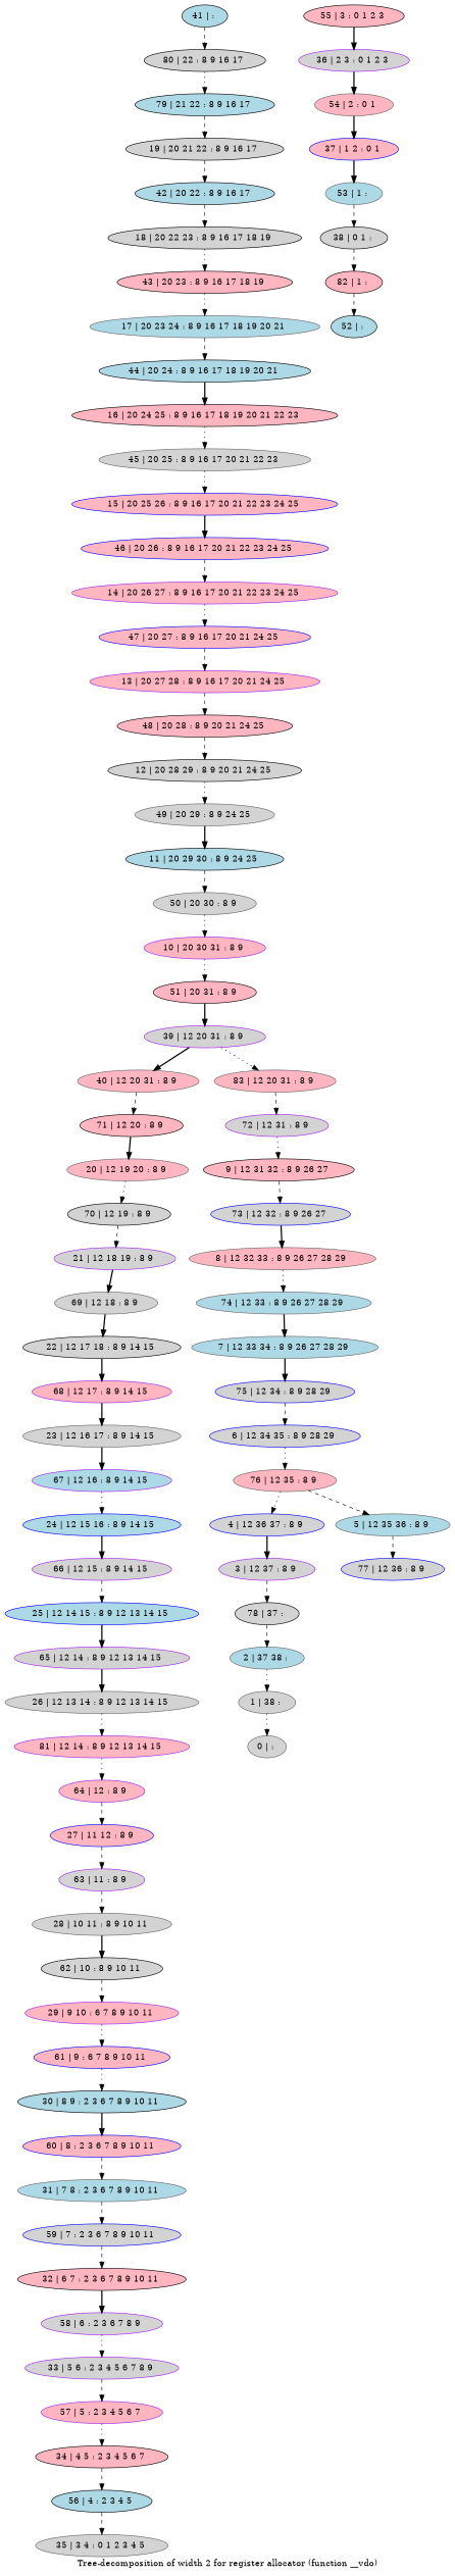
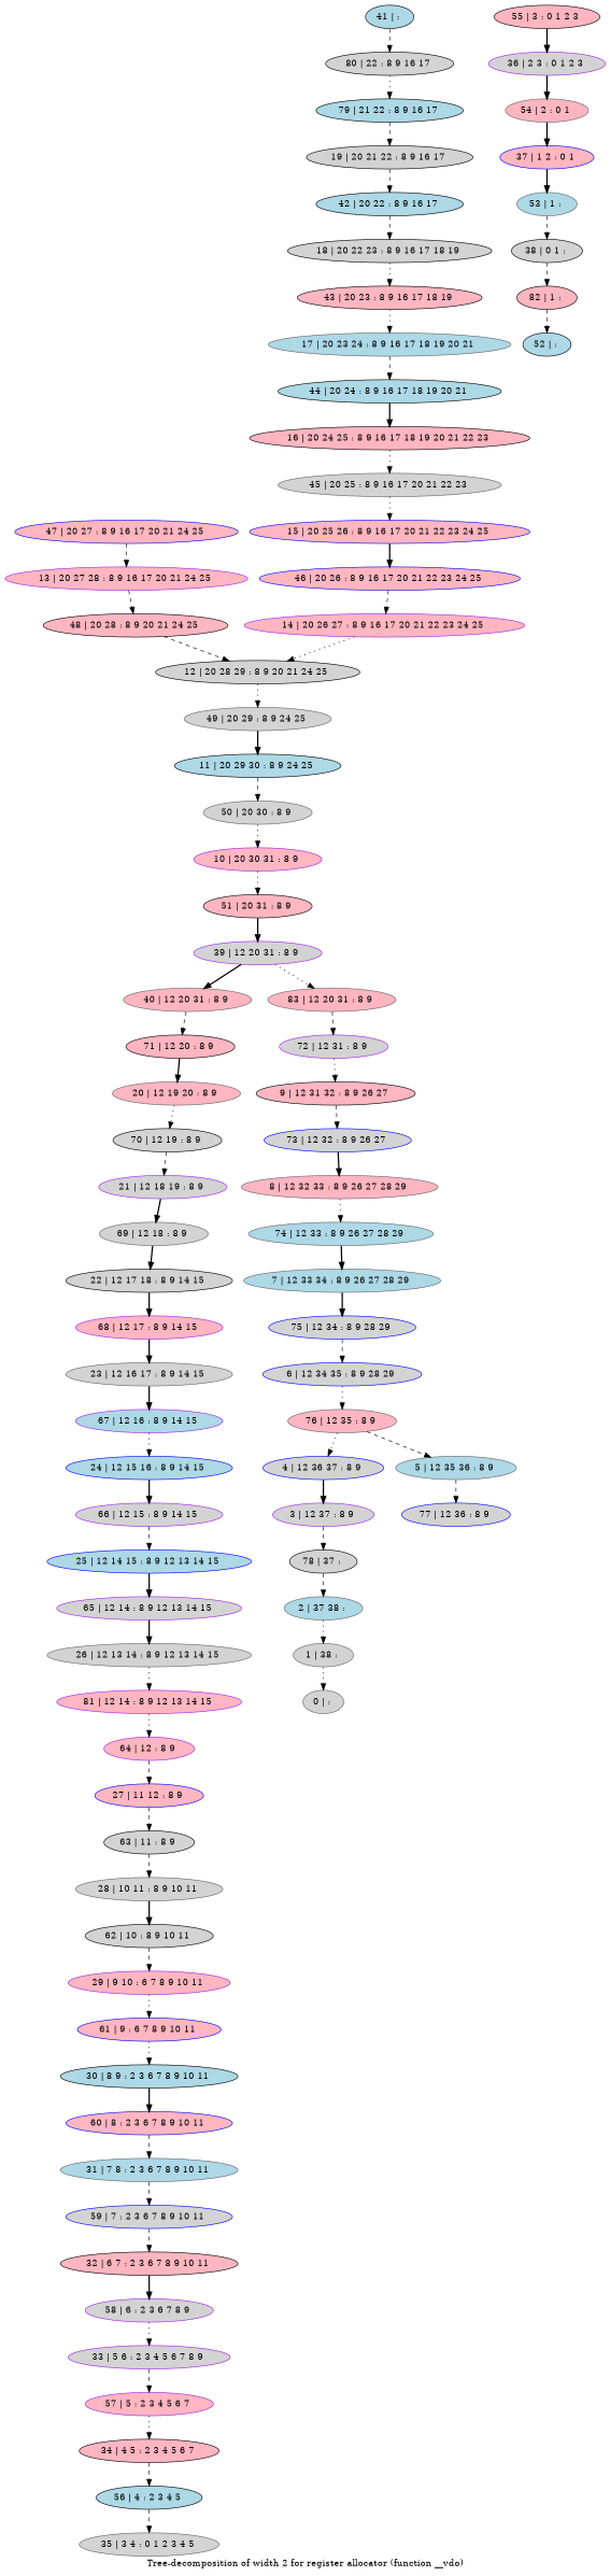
  digraph {
    label="Tree-decomposition of width 2 for register allocator (function __vdo)"
    node [color=black fillcolor=lightgrey style=filled]
    edge [style=dashed]
    n1 [color=gray40 label="0 | : "]
    n2 [color=gray40 label="1 | 38 : "]
    n3 [color=gray40 fillcolor=lightblue label="2 | 37 38 : "]
    n4 [color=purple label="3 | 12 37 : 8 9 "]
    n5 [label="78 | 37 : "]
    n6 [color=blue label="4 | 12 36 37 : 8 9 "]
    n7 [color=gray40 fillcolor=lightblue label="5 | 12 35 36 : 8 9 "]
    n8 [color=blue label="77 | 12 36 : 8 9 "]
    n9 [color=blue label="6 | 12 34 35 : 8 9 28 29 "]
    n10 [color=gray40 fillcolor=lightpink label="76 | 12 35 : 8 9 "]
    n11 [color=gray40 fillcolor=lightblue label="7 | 12 33 34 : 8 9 26 27 28 29 "]
    n12 [color=blue label="75 | 12 34 : 8 9 28 29 "]
    n13 [color=gray40 fillcolor=lightpink label="8 | 12 32 33 : 8 9 26 27 28 29 "]
    n14 [color=gray40 fillcolor=lightblue label="74 | 12 33 : 8 9 26 27 28 29 "]
    n15 [fillcolor=lightpink label="9 | 12 31 32 : 8 9 26 27 "]
    n16 [color=blue label="73 | 12 32 : 8 9 26 27 "]
    n17 [color=purple fillcolor=lightpink label="10 | 20 30 31 : 8 9 "]
    n18 [fillcolor=lightpink label="51 | 20 31 : 8 9 "]
    n19 [color=purple label="39 | 12 20 31 : 8 9 "]
    n20 [fillcolor=lightblue label="11 | 20 29 30 : 8 9 24 25 "]
    n21 [color=gray40 label="50 | 20 30 : 8 9 "]
    n22 [label="12 | 20 28 29 : 8 9 20 21 24 25 "]
    n23 [color=gray40 label="49 | 20 29 : 8 9 24 25 "]
    n24 [color=purple fillcolor=lightpink label="13 | 20 27 28 : 8 9 16 17 20 21 24 25 "]
    n25 [fillcolor=lightpink label="48 | 20 28 : 8 9 20 21 24 25 "]
    n26 [color=purple fillcolor=lightpink label="14 | 20 26 27 : 8 9 16 17 20 21 22 23 24 25 "]
    n27 [color=blue fillcolor=lightpink label="47 | 20 27 : 8 9 16 17 20 21 24 25 "]
    n28 [color=blue fillcolor=lightpink label="15 | 20 25 26 : 8 9 16 17 20 21 22 23 24 25 "]
    n29 [color=blue fillcolor=lightpink label="46 | 20 26 : 8 9 16 17 20 21 22 23 24 25 "]
    n30 [fillcolor=lightpink label="16 | 20 24 25 : 8 9 16 17 18 19 20 21 22 23 "]
    n31 [color=gray40 label="45 | 20 25 : 8 9 16 17 20 21 22 23 "]
    n32 [color=gray40 fillcolor=lightblue label="17 | 20 23 24 : 8 9 16 17 18 19 20 21 "]
    n33 [fillcolor=lightblue label="44 | 20 24 : 8 9 16 17 18 19 20 21 "]
    n34 [label="18 | 20 22 23 : 8 9 16 17 18 19 "]
    n35 [fillcolor=lightpink label="43 | 20 23 : 8 9 16 17 18 19 "]
    n36 [label="19 | 20 21 22 : 8 9 16 17 "]
    n37 [fillcolor=lightblue label="42 | 20 22 : 8 9 16 17 "]
    n38 [color=gray40 fillcolor=lightpink label="20 | 12 19 20 : 8 9 "]
    n39 [label="70 | 12 19 : 8 9 "]
    n40 [color=purple label="21 | 12 18 19 : 8 9 "]
    n41 [color=gray40 label="69 | 12 18 : 8 9 "]
    n42 [label="22 | 12 17 18 : 8 9 14 15 "]
    n43 [color=purple fillcolor=lightpink label="68 | 12 17 : 8 9 14 15 "]
    n44 [color=gray40 label="23 | 12 16 17 : 8 9 14 15 "]
    n45 [color=purple fillcolor=lightblue label="67 | 12 16 : 8 9 14 15 "]
    n46 [color=blue fillcolor=lightblue label="24 | 12 15 16 : 8 9 14 15 "]
    n47 [color=purple label="66 | 12 15 : 8 9 14 15 "]
    n48 [color=blue fillcolor=lightblue label="25 | 12 14 15 : 8 9 12 13 14 15 "]
    n49 [color=purple label="65 | 12 14 : 8 9 12 13 14 15 "]
    n50 [color=gray40 label="26 | 12 13 14 : 8 9 12 13 14 15 "]
    n51 [color=purple fillcolor=lightpink label="81 | 12 14 : 8 9 12 13 14 15 "]
    n52 [color=purple fillcolor=lightpink label="64 | 12 : 8 9 "]
    n53 [color=blue fillcolor=lightpink label="27 | 11 12 : 8 9 "]
-   n54 [color=purple label="63 | 11 : 8 9 "]
+   n54 [label="63 | 11 : 8 9 "]
    n55 [color=gray40 label="28 | 10 11 : 8 9 10 11 "]
    n56 [label="62 | 10 : 8 9 10 11 "]
    n57 [color=purple fillcolor=lightpink label="29 | 9 10 : 6 7 8 9 10 11 "]
    n58 [color=blue fillcolor=lightpink label="61 | 9 : 6 7 8 9 10 11 "]
    n59 [fillcolor=lightblue label="30 | 8 9 : 2 3 6 7 8 9 10 11 "]
    n60 [color=blue fillcolor=lightpink label="60 | 8 : 2 3 6 7 8 9 10 11 "]
    n61 [color=gray40 fillcolor=lightblue label="31 | 7 8 : 2 3 6 7 8 9 10 11 "]
    n62 [color=blue label="59 | 7 : 2 3 6 7 8 9 10 11 "]
    n63 [fillcolor=lightpink label="32 | 6 7 : 2 3 6 7 8 9 10 11 "]
    n64 [color=purple label="58 | 6 : 2 3 6 7 8 9 "]
    n65 [color=purple label="33 | 5 6 : 2 3 4 5 6 7 8 9 "]
    n66 [color=purple fillcolor=lightpink label="57 | 5 : 2 3 4 5 6 7 "]
    n67 [fillcolor=lightpink label="34 | 4 5 : 2 3 4 5 6 7 "]
    n68 [fillcolor=lightblue label="56 | 4 : 2 3 4 5 "]
    n69 [color=gray40 label="35 | 3 4 : 0 1 2 3 4 5 "]
    n70 [fillcolor=lightpink label="55 | 3 : 0 1 2 3 "]
    n71 [color=purple label="36 | 2 3 : 0 1 2 3 "]
    n72 [color=gray40 fillcolor=lightpink label="54 | 2 : 0 1 "]
    n73 [color=blue fillcolor=lightpink label="37 | 1 2 : 0 1 "]
    n74 [color=gray40 fillcolor=lightblue label="53 | 1 : "]
    n75 [label="38 | 0 1 : "]
    n76 [fillcolor=lightpink label="82 | 1 : "]
    n77 [fillcolor=lightblue label="52 | : "]
    n78 [color=gray40 fillcolor=lightpink label="40 | 12 20 31 : 8 9 "]
    n79 [color=gray40 fillcolor=lightpink label="83 | 12 20 31 : 8 9 "]
    n80 [fillcolor=lightpink label="71 | 12 20 : 8 9 "]
    n81 [color=purple label="72 | 12 31 : 8 9 "]
    n82 [fillcolor=lightblue label="41 | : "]
    n83 [label="80 | 22 : 8 9 16 17 "]
    n84 [fillcolor=lightblue label="79 | 21 22 : 8 9 16 17 "]
    n2 -> n1 [style=dotted]
    n3 -> n2 [style=dotted]
    n4 -> n5
    n5 -> n3
    n6 -> n4 [style=bold]
    n7 -> n8
    n9 -> n10 [style=dotted]
    n10 -> n6 [style=dotted]
    n10 -> n7
    n11 -> n12 [style=bold]
    n12 -> n9
    n13 -> n14 [style=dotted]
    n14 -> n11 [style=bold]
    n15 -> n16
    n16 -> n13 [style=bold]
    n17 -> n18 [style=dotted]
    n18 -> n19 [style=bold]
    n19 -> n78 [style=bold]
    n19 -> n79 [style=dotted]
    n20 -> n21
    n21 -> n17 [style=dotted]
    n22 -> n23 [style=dotted]
    n23 -> n20 [style=bold]
    n24 -> n25
    n25 -> n22
-   n26 -> n27 [style=dotted]
+   n26 -> n22 [style=dotted]
    n27 -> n24
    n28 -> n29 [style=bold]
    n29 -> n26
    n30 -> n31 [style=dotted]
    n31 -> n28 [style=dotted]
    n32 -> n33
    n33 -> n30 [style=bold]
    n34 -> n35 [style=dotted]
    n35 -> n32 [style=dotted]
    n36 -> n37
    n37 -> n34
    n38 -> n39 [style=dotted]
    n39 -> n40
    n40 -> n41 [style=bold]
    n41 -> n42 [style=bold]
    n42 -> n43 [style=bold]
    n43 -> n44 [style=bold]
    n44 -> n45 [style=bold]
    n45 -> n46 [style=dotted]
    n46 -> n47 [style=bold]
    n47 -> n48
    n48 -> n49 [style=bold]
    n49 -> n50 [style=bold]
    n50 -> n51 [style=dotted]
    n51 -> n52 [style=dotted]
    n52 -> n53
    n53 -> n54
    n54 -> n55
    n55 -> n56 [style=bold]
    n56 -> n57
    n57 -> n58 [style=dotted]
    n58 -> n59 [style=dotted]
    n59 -> n60 [style=bold]
    n60 -> n61
    n61 -> n62
    n62 -> n63
    n63 -> n64 [style=bold]
    n64 -> n65 [style=dotted]
    n65 -> n66
    n66 -> n67 [style=dotted]
    n67 -> n68
    n68 -> n69
    n70 -> n71 [style=bold]
    n71 -> n72 [style=bold]
    n72 -> n73 [style=bold]
    n73 -> n74 [style=bold]
    n74 -> n75
    n75 -> n76
    n76 -> n77
    n78 -> n80
    n79 -> n81
    n80 -> n38 [style=bold]
    n81 -> n15 [style=dotted]
    n82 -> n83
    n83 -> n84 [style=dotted]
    n84 -> n36
  }
